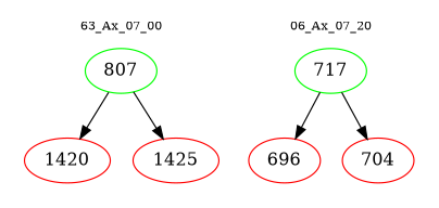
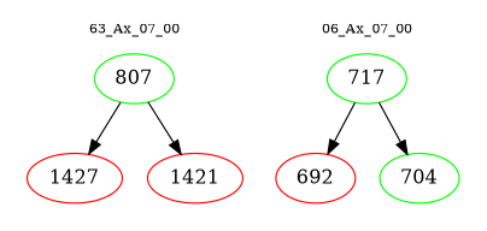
  digraph {
    node [color=red]
    edge [color=black]
    n1 [color=green label=807]
-   n2 [label=1420]
-   n3 [label=1425]
+   n2 [label=1427]
+   n3 [label=1421]
    n4 [color=green label=717]
-   n5 [label=696]
-   n6 [label=704]
+   n5 [label=692]
+   n6 [color=green label=704]
    subgraph cluster_1 {
      color=white
      fontsize=10
      label="63_Ax_07_00"
      n1
      n2
      n3
    }
    subgraph cluster_2 {
      color=white
      fontsize=10
-     label="06_Ax_07_20"
+     label="06_Ax_07_00"
      n4
      n5
      n6
    }
    n1 -> n2
    n1 -> n3
    n4 -> n5
    n4 -> n6
  }
